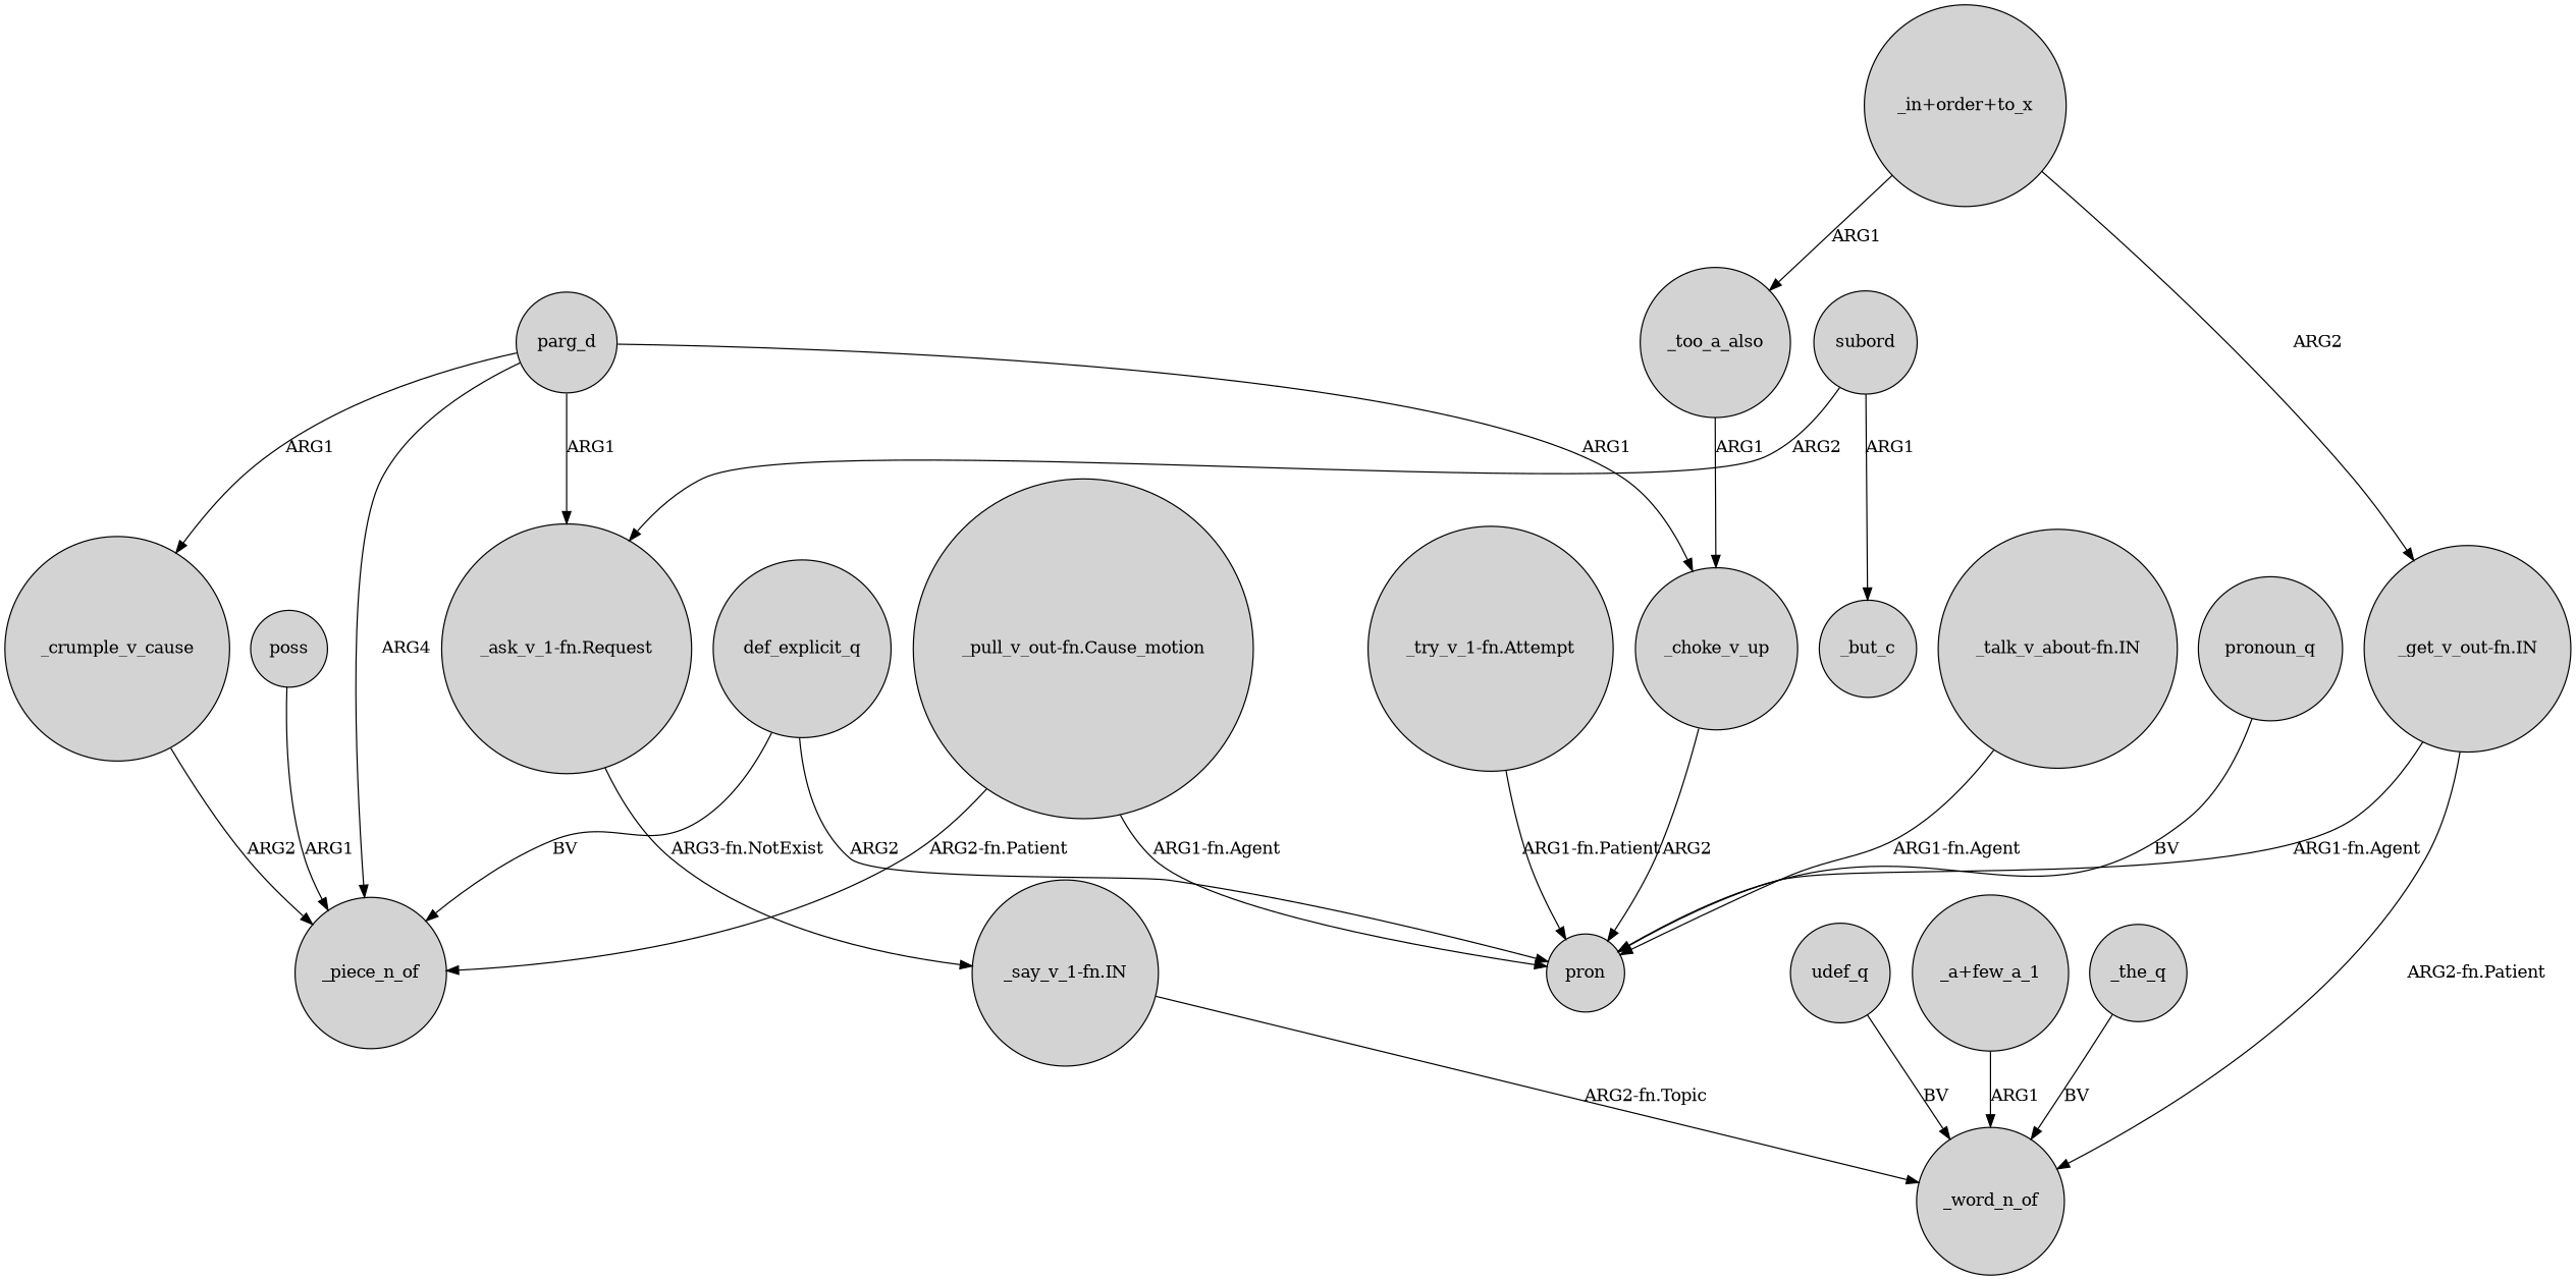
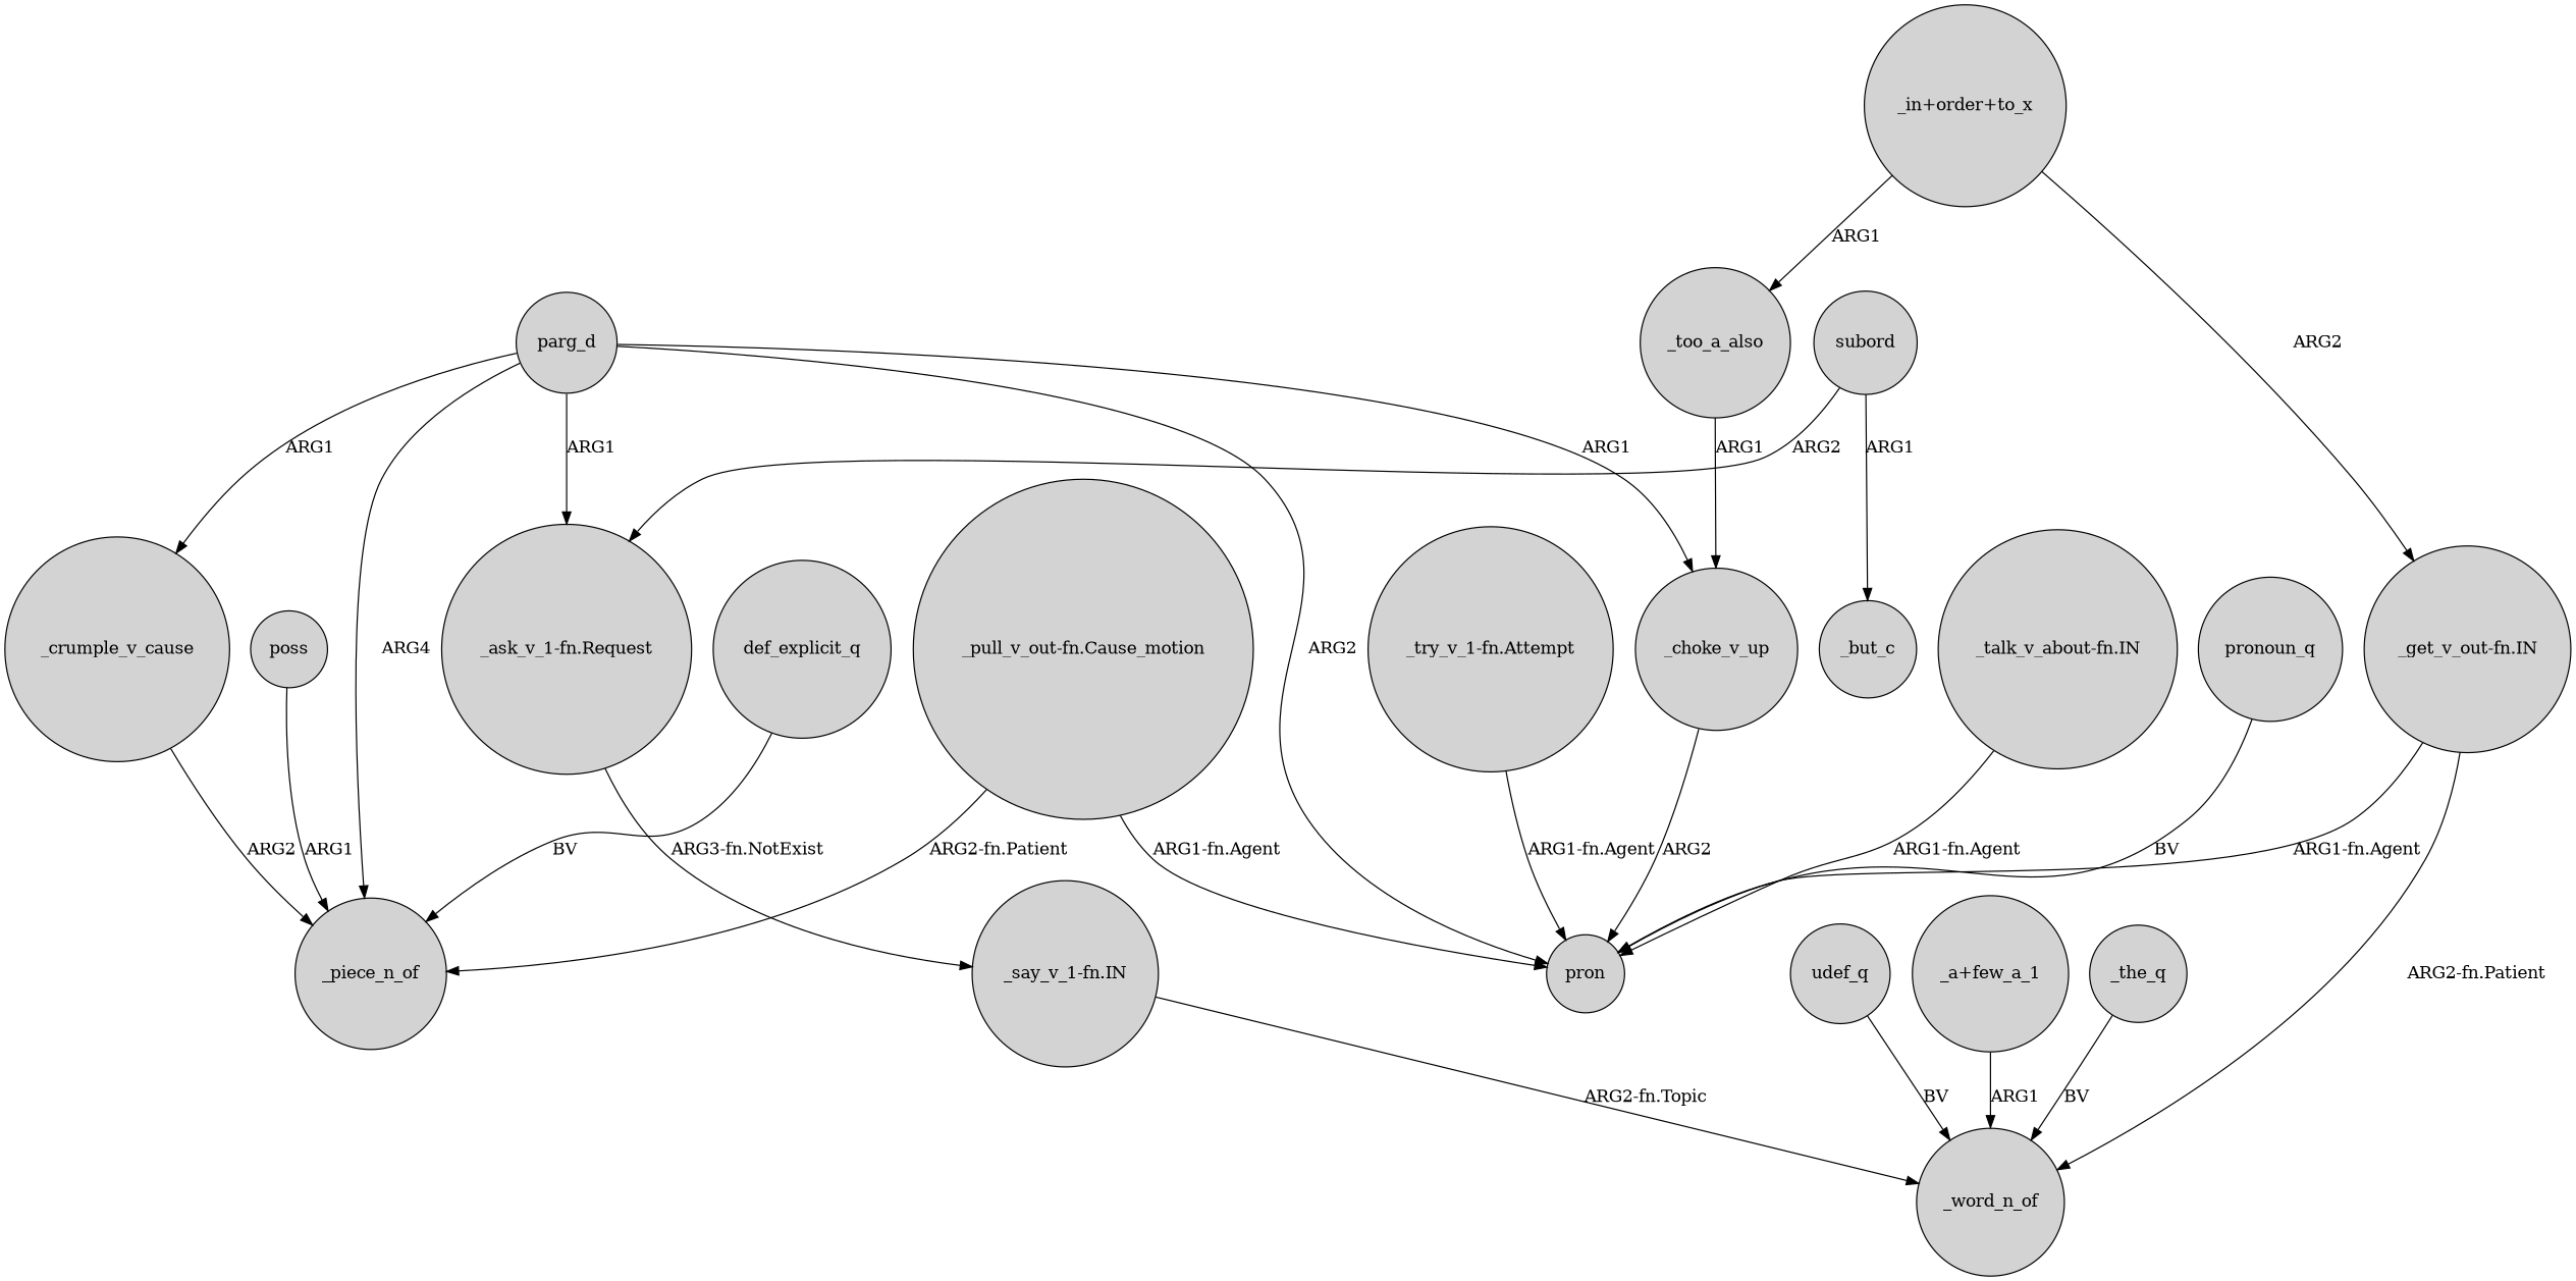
  digraph {
    node [shape=circle style=filled]
    poss
    _piece_n_of
    subord
    "_ask_v_1-fn.Request"
    _but_c
    "_say_v_1-fn.IN"
    _word_n_of
    _crumple_v_cause
    parg_d
    pron
    _choke_v_up
    "_talk_v_about-fn.IN"
    "_pull_v_out-fn.Cause_motion"
    "_get_v_out-fn.IN"
    udef_q
    _too_a_also
    "_a+few_a_1"
    def_explicit_q
    pronoun_q
    _the_q
    "_in+order+to_x"
    "_try_v_1-fn.Attempt"
    poss -> _piece_n_of [label=ARG1]
    subord -> "_ask_v_1-fn.Request" [label=ARG2]
    subord -> _but_c [label=ARG1]
    "_ask_v_1-fn.Request" -> "_say_v_1-fn.IN" [label="ARG3-fn.NotExist"]
    "_say_v_1-fn.IN" -> _word_n_of [label="ARG2-fn.Topic"]
    _crumple_v_cause -> _piece_n_of [label=ARG2]
    parg_d -> _piece_n_of [label=ARG4]
    parg_d -> "_ask_v_1-fn.Request" [label=ARG1]
    parg_d -> _crumple_v_cause [label=ARG1]
-   def_explicit_q -> pron [label=ARG2]
+   parg_d -> pron [label=ARG2]
    parg_d -> _choke_v_up [label=ARG1]
    _choke_v_up -> pron [label=ARG2]
    "_talk_v_about-fn.IN" -> pron [label="ARG1-fn.Agent"]
    "_pull_v_out-fn.Cause_motion" -> _piece_n_of [label="ARG2-fn.Patient"]
    "_pull_v_out-fn.Cause_motion" -> pron [label="ARG1-fn.Agent"]
    "_get_v_out-fn.IN" -> _word_n_of [label="ARG2-fn.Patient"]
    "_get_v_out-fn.IN" -> pron [label="ARG1-fn.Agent"]
    udef_q -> _word_n_of [label=BV]
    _too_a_also -> _choke_v_up [label=ARG1]
    "_a+few_a_1" -> _word_n_of [label=ARG1]
    def_explicit_q -> _piece_n_of [label=BV]
    pronoun_q -> pron [label=BV]
    _the_q -> _word_n_of [label=BV]
    "_in+order+to_x" -> "_get_v_out-fn.IN" [label=ARG2]
    "_in+order+to_x" -> _too_a_also [label=ARG1]
-   "_try_v_1-fn.Attempt" -> pron [label="ARG1-fn.Patient"]
+   "_try_v_1-fn.Attempt" -> pron [label="ARG1-fn.Agent"]
  }
